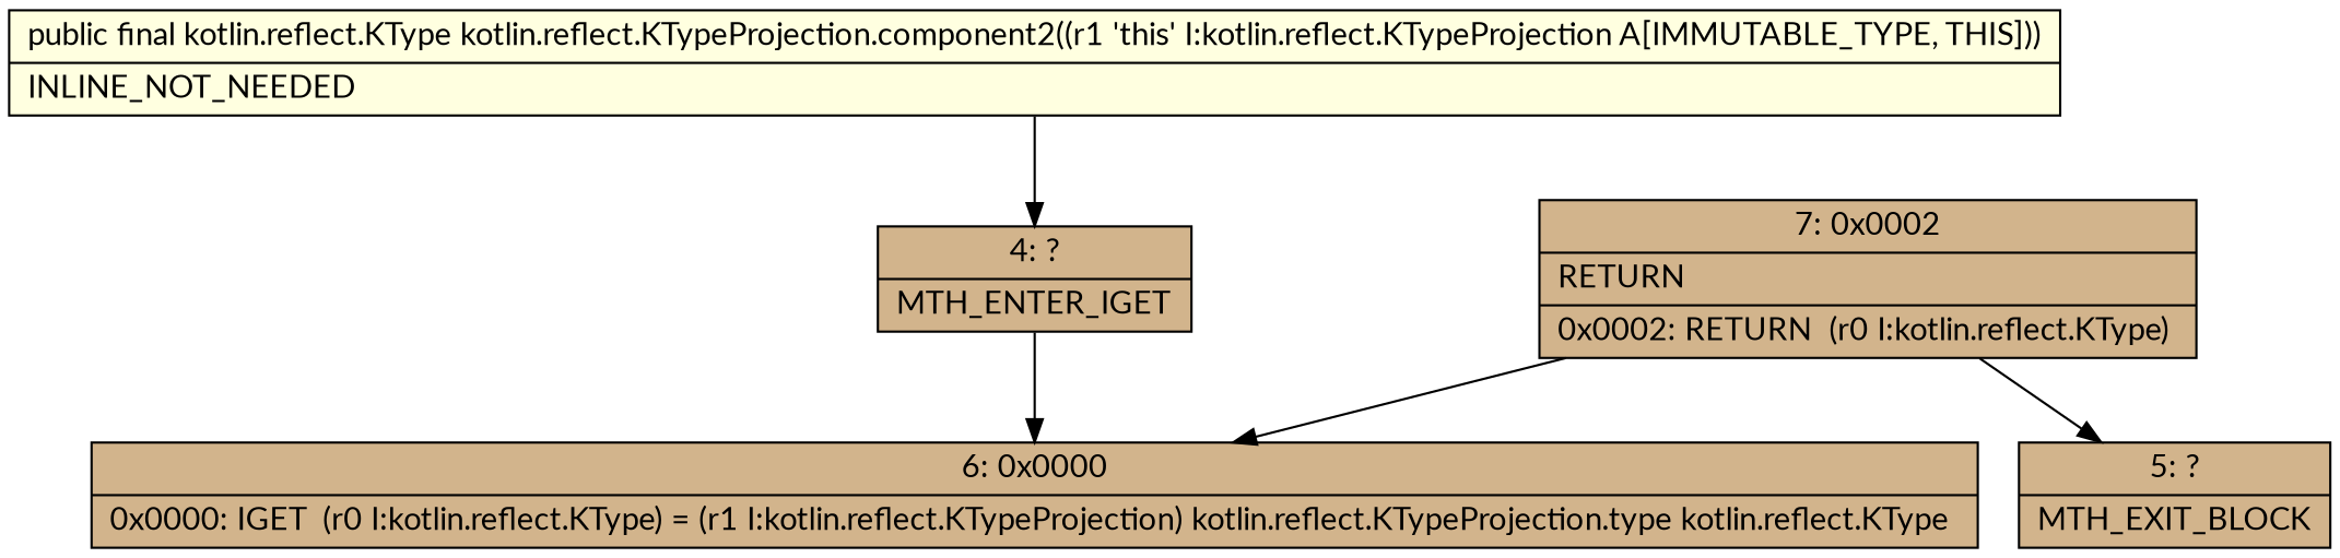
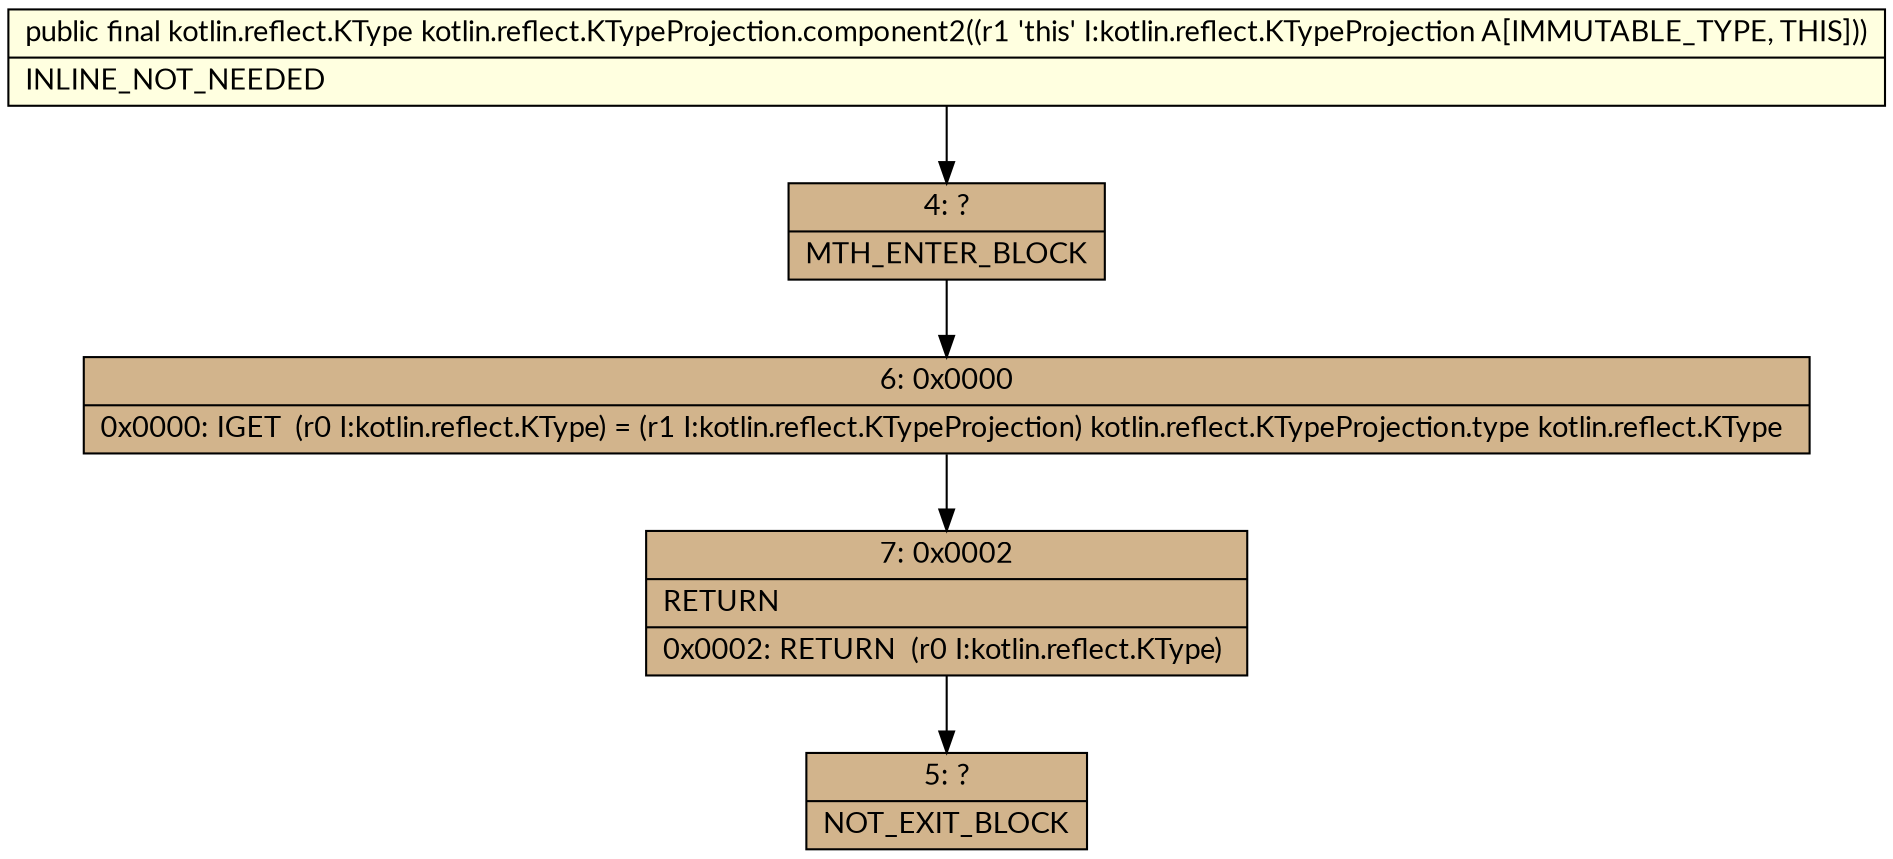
  digraph {
    fontname=Lato
    node [fillcolor=tan fontname=Lato shape=record style=filled]
    edge [fontname=Lato]
-   n1 [label="{4\:\ ?|MTH_ENTER_IGET\l}"]
+   n1 [label="{4\:\ ?|MTH_ENTER_BLOCK\l}"]
    n2 [label="{6\:\ 0x0000|0x0000: IGET  (r0 I:kotlin.reflect.KType) = (r1 I:kotlin.reflect.KTypeProjection) kotlin.reflect.KTypeProjection.type kotlin.reflect.KType \l}"]
    n3 [label="{7\:\ 0x0002|RETURN\l|0x0002: RETURN  (r0 I:kotlin.reflect.KType) \l}"]
-   n4 [label="{5\:\ ?|MTH_EXIT_BLOCK\l}"]
+   n4 [label="{5\:\ ?|NOT_EXIT_BLOCK\l}"]
    n5 [fillcolor=lightyellow label="{public final kotlin.reflect.KType kotlin.reflect.KTypeProjection.component2((r1 'this' I:kotlin.reflect.KTypeProjection A[IMMUTABLE_TYPE, THIS]))  | INLINE_NOT_NEEDED\l}"]
    n1 -> n2
-   n3 -> n2
+   n2 -> n3
    n3 -> n4
    n5 -> n1
  }
